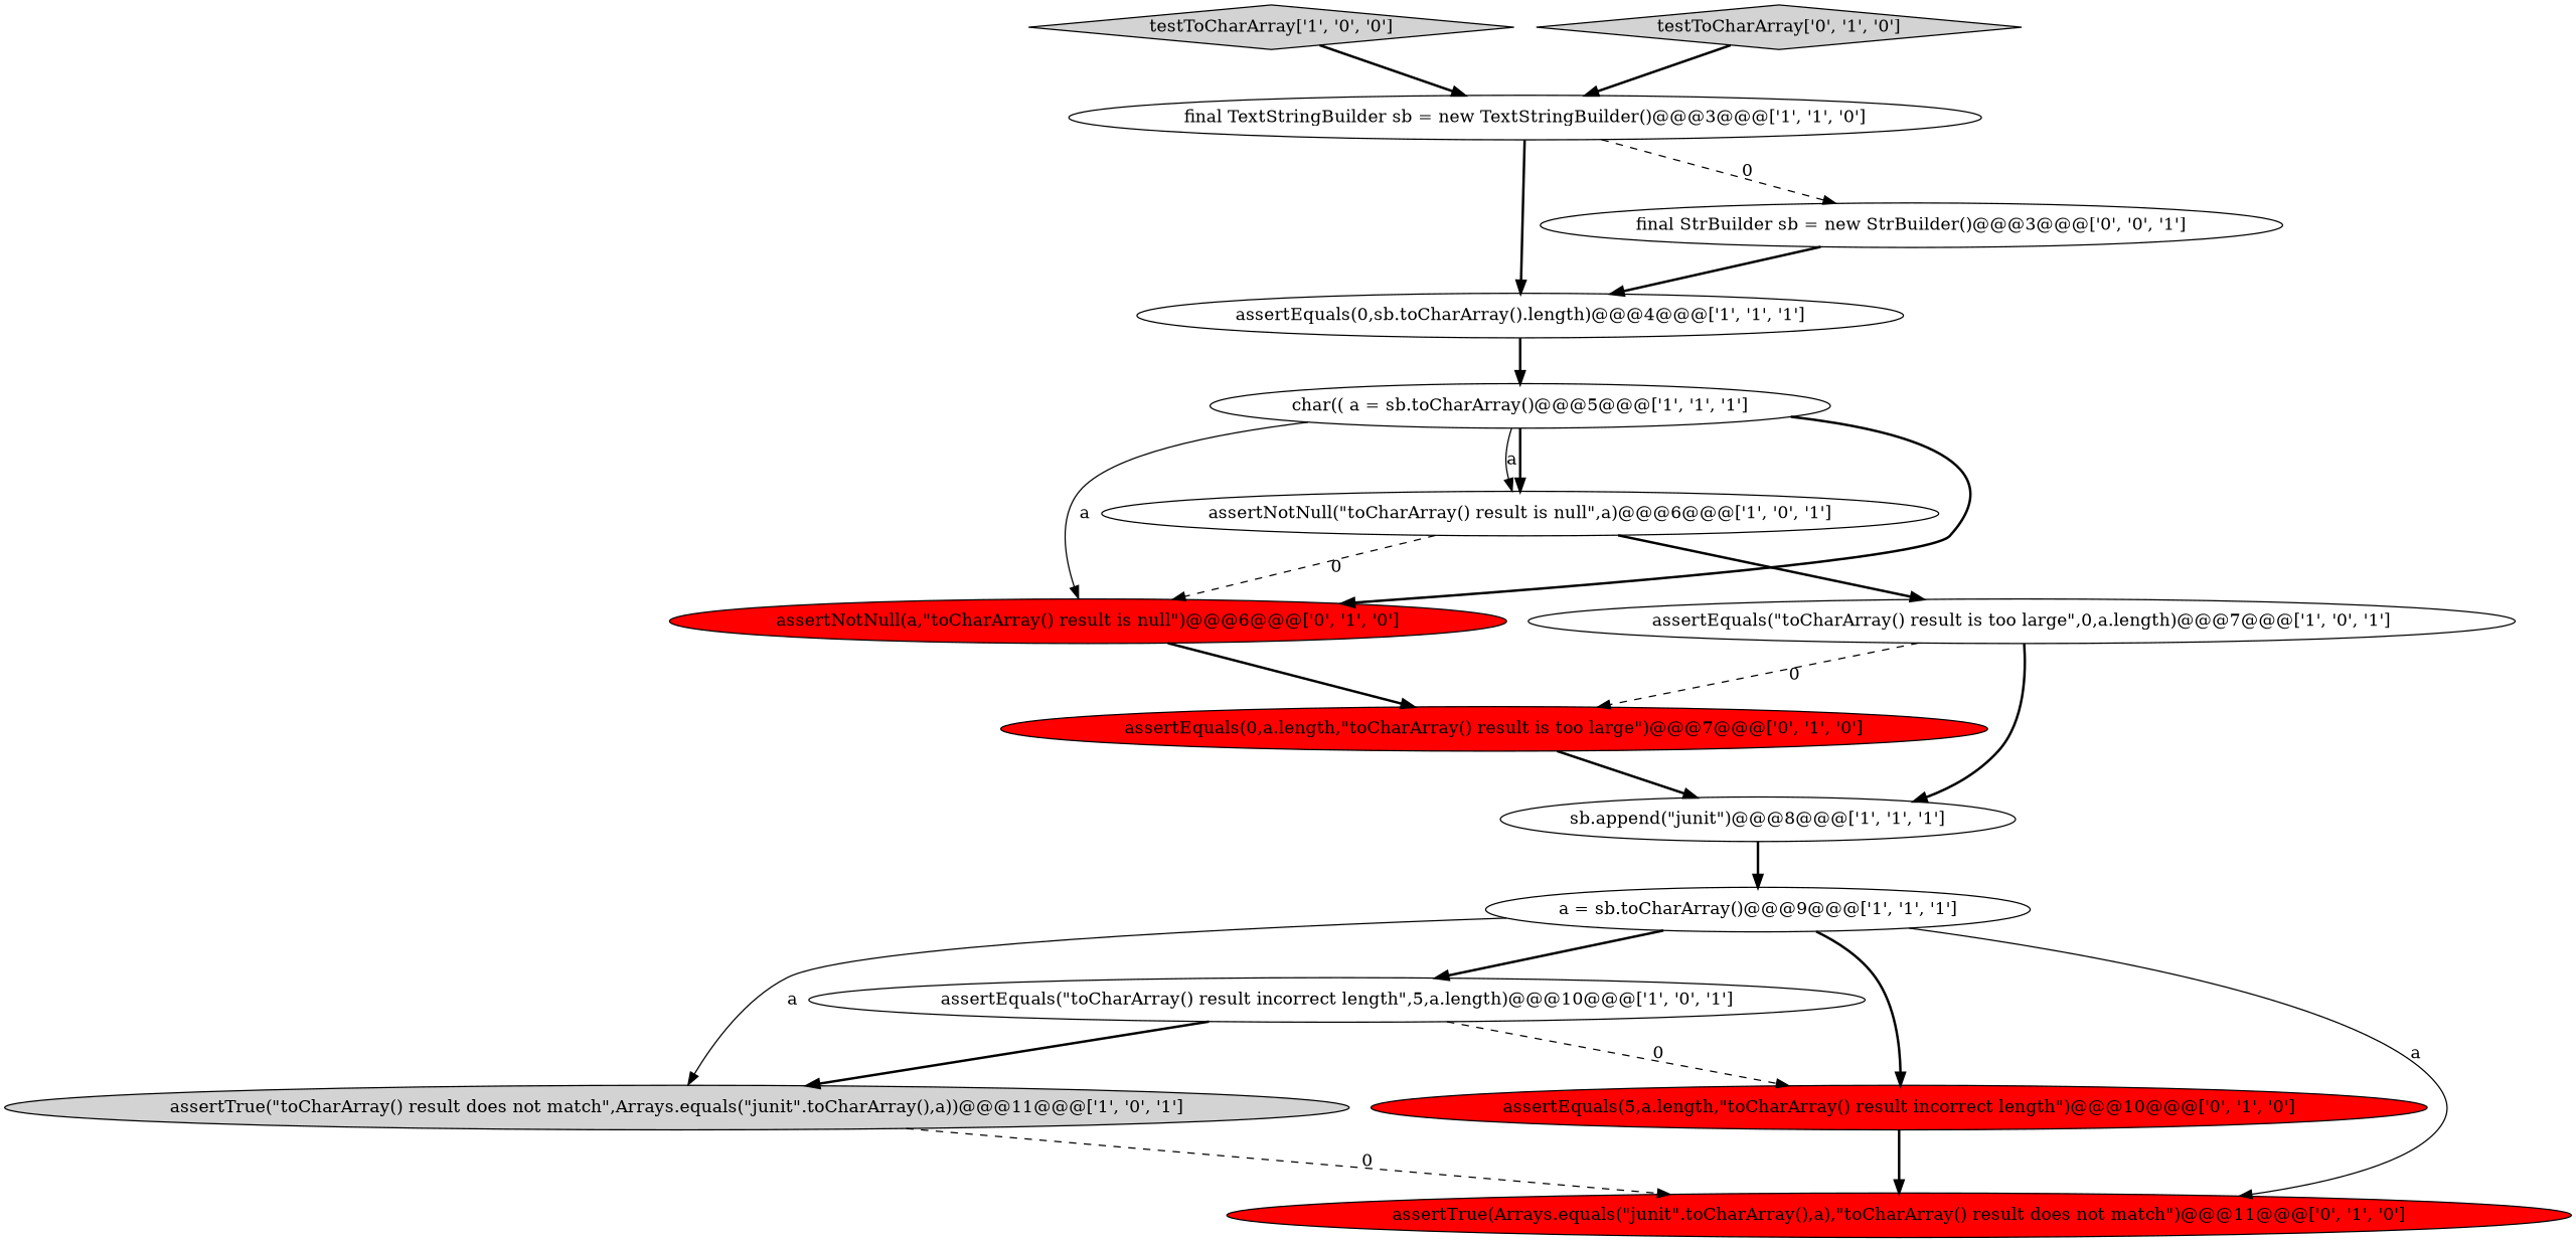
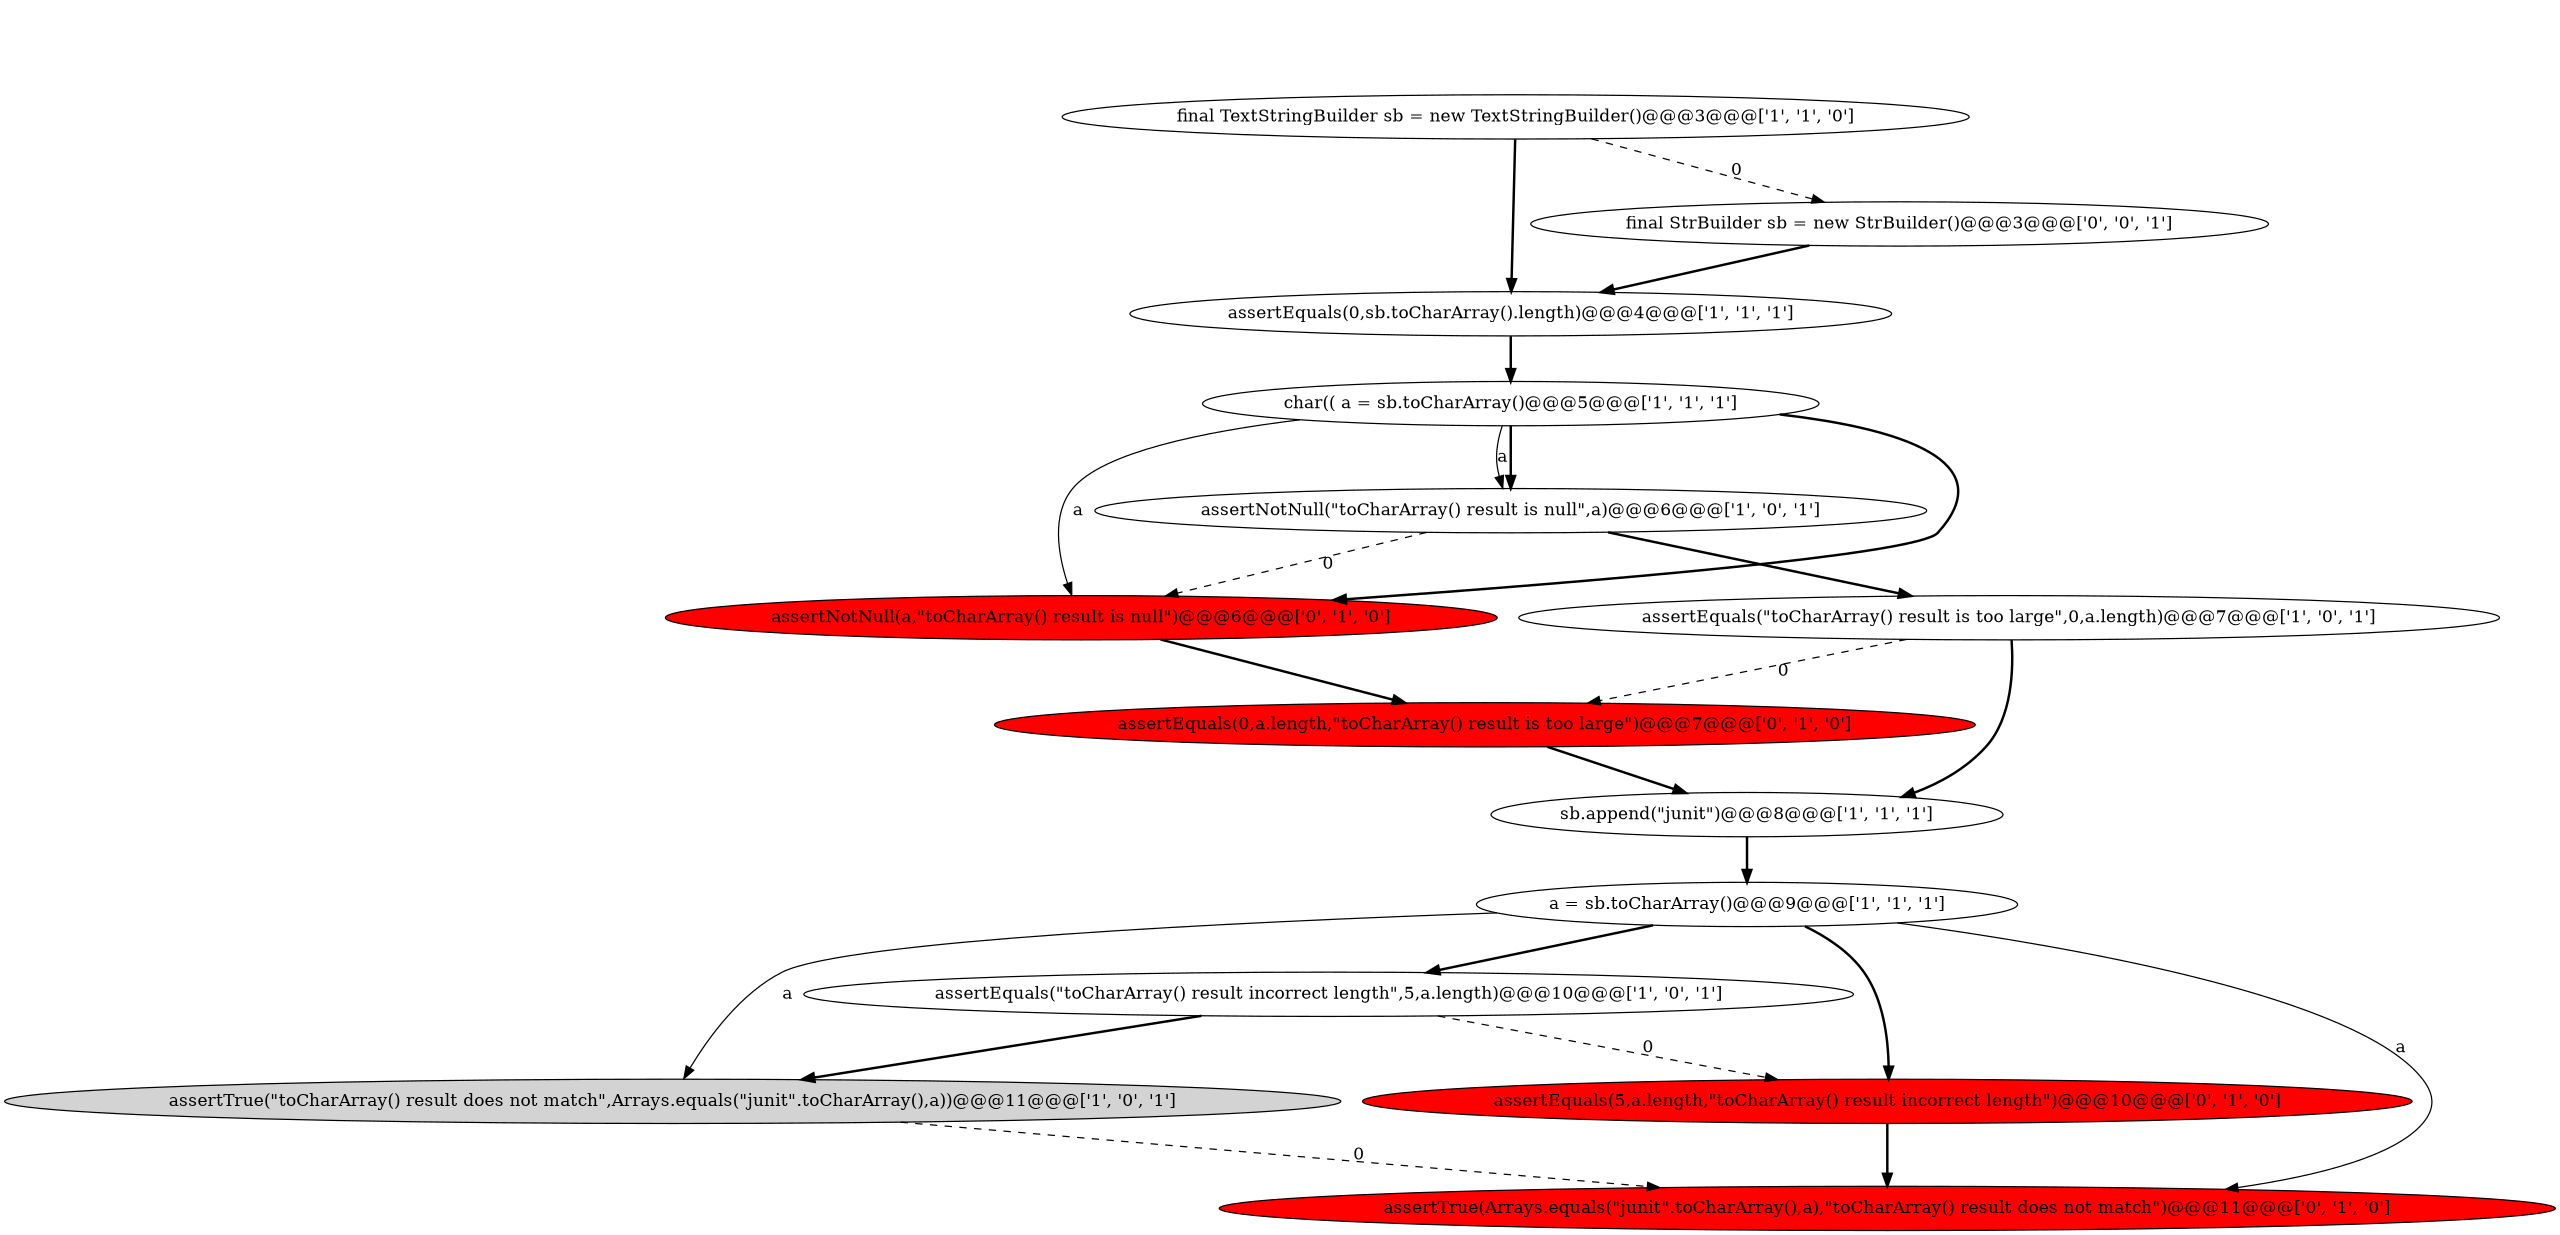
  digraph {
    node [fillcolor=white shape=ellipse style=filled]
    edge [style=bold]
-   n1 [fillcolor=lightgray label="testToCharArray['1', '0', '0']" shape=diamond]
    n2 [label="final TextStringBuilder sb = new TextStringBuilder()@@@3@@@['1', '1', '0']"]
    n3 [label="final StrBuilder sb = new StrBuilder()@@@3@@@['0', '0', '1']"]
    n4 [label="assertEquals(0,sb.toCharArray().length)@@@4@@@['1', '1', '1']"]
    n5 [fillcolor=lightgray label="assertTrue(\"toCharArray() result does not match\",Arrays.equals(\"junit\".toCharArray(),a))@@@11@@@['1', '0', '1']"]
    n6 [fillcolor=red label="assertTrue(Arrays.equals(\"junit\".toCharArray(),a),\"toCharArray() result does not match\")@@@11@@@['0', '1', '0']"]
-   n7 [fillcolor=lightgray label="testToCharArray['0', '1', '0']" shape=diamond]
    n8 [label="char(( a = sb.toCharArray()@@@5@@@['1', '1', '1']"]
    n9 [fillcolor=red label="assertEquals(0,a.length,\"toCharArray() result is too large\")@@@7@@@['0', '1', '0']"]
    n10 [label="sb.append(\"junit\")@@@8@@@['1', '1', '1']"]
    n11 [label="a = sb.toCharArray()@@@9@@@['1', '1', '1']"]
    n12 [label="assertNotNull(\"toCharArray() result is null\",a)@@@6@@@['1', '0', '1']"]
    n13 [fillcolor=red label="assertNotNull(a,\"toCharArray() result is null\")@@@6@@@['0', '1', '0']"]
    n14 [label="assertEquals(\"toCharArray() result is too large\",0,a.length)@@@7@@@['1', '0', '1']"]
    n15 [fillcolor=red label="assertEquals(5,a.length,\"toCharArray() result incorrect length\")@@@10@@@['0', '1', '0']"]
    n16 [label="assertEquals(\"toCharArray() result incorrect length\",5,a.length)@@@10@@@['1', '0', '1']"]
-   n1 -> n2
    n2 -> n3 [label=0 style=dashed]
    n2 -> n4
    n3 -> n4
    n4 -> n8
    n5 -> n6 [label=0 style=dashed]
-   n7 -> n2
    n8 -> n12
    n8 -> n12 [label=a style=solid]
    n8 -> n13
    n8 -> n13 [label=a style=solid]
    n9 -> n10
    n10 -> n11
    n11 -> n5 [label=a style=solid]
    n11 -> n6 [label=a style=solid]
    n11 -> n15
    n11 -> n16
    n12 -> n13 [label=0 style=dashed]
    n12 -> n14
    n13 -> n9
    n14 -> n9 [label=0 style=dashed]
    n14 -> n10
    n15 -> n6
    n16 -> n5
    n16 -> n15 [label=0 style=dashed]
  }
